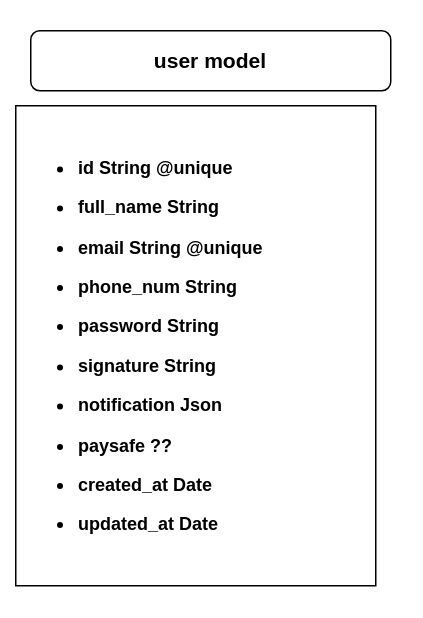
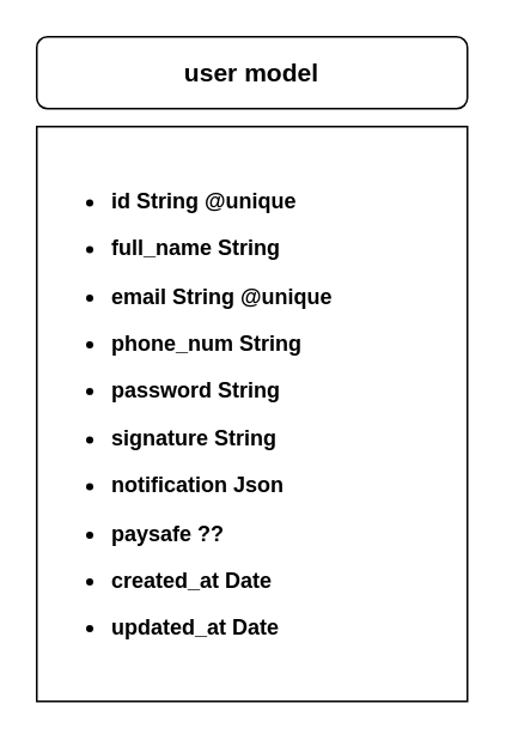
  <mxCell id="0" />
  <mxCell id="1" parent="0" />
- <mxCell id="2" value="&lt;h4&gt;&lt;/h4&gt;&lt;h2&gt;&lt;/h2&gt;&lt;h4&gt;&lt;/h4&gt;&lt;h4&gt;&lt;/h4&gt;&lt;h5&gt;&lt;/h5&gt;&lt;h3&gt;&lt;/h3&gt;&lt;h4&gt;&lt;ul&gt;&lt;li&gt;id String @unique&lt;/li&gt;&lt;/ul&gt;&lt;ul&gt;&lt;li&gt;full_name String&lt;/li&gt;&lt;/ul&gt;&lt;ul&gt;&lt;li&gt;email String @unique&lt;/li&gt;&lt;/ul&gt;&lt;ul&gt;&lt;li&gt;phone_num String&lt;/li&gt;&lt;/ul&gt;&lt;ul&gt;&lt;li&gt;password String&lt;/li&gt;&lt;/ul&gt;&lt;ul&gt;&lt;li&gt;signature String&lt;/li&gt;&lt;/ul&gt;&lt;ul&gt;&lt;li&gt;notification Json&lt;/li&gt;&lt;/ul&gt;&lt;ul&gt;&lt;li&gt;paysafe ??&lt;/li&gt;&lt;/ul&gt;&lt;ul&gt;&lt;li&gt;created_at Date&lt;/li&gt;&lt;/ul&gt;&lt;ul&gt;&lt;li&gt;updated_at Date&lt;/li&gt;&lt;/ul&gt;&lt;/h4&gt;" style="rounded=0;whiteSpace=wrap;html=1;align=left;" vertex="1" parent="1"><mxGeometry x="10" y="70" width="240" height="320" as="geometry" /></mxCell>
+ <mxCell id="2" value="&lt;h4&gt;&lt;/h4&gt;&lt;h2&gt;&lt;/h2&gt;&lt;h4&gt;&lt;/h4&gt;&lt;h4&gt;&lt;/h4&gt;&lt;h5&gt;&lt;/h5&gt;&lt;h3&gt;&lt;/h3&gt;&lt;h4&gt;&lt;ul&gt;&lt;li&gt;id String @unique&lt;/li&gt;&lt;/ul&gt;&lt;ul&gt;&lt;li&gt;full_name String&lt;/li&gt;&lt;/ul&gt;&lt;ul&gt;&lt;li&gt;email String @unique&lt;/li&gt;&lt;/ul&gt;&lt;ul&gt;&lt;li&gt;phone_num String&lt;/li&gt;&lt;/ul&gt;&lt;ul&gt;&lt;li&gt;password String&lt;/li&gt;&lt;/ul&gt;&lt;ul&gt;&lt;li&gt;signature String&lt;/li&gt;&lt;/ul&gt;&lt;ul&gt;&lt;li&gt;notification Json&lt;/li&gt;&lt;/ul&gt;&lt;ul&gt;&lt;li&gt;paysafe ??&lt;/li&gt;&lt;/ul&gt;&lt;ul&gt;&lt;li&gt;created_at Date&lt;/li&gt;&lt;/ul&gt;&lt;ul&gt;&lt;li&gt;updated_at Date&lt;/li&gt;&lt;/ul&gt;&lt;/h4&gt;" style="rounded=0;whiteSpace=wrap;html=1;align=left;" vertex="1" parent="1"><mxGeometry x="20" y="70" width="240" height="320" as="geometry" /></mxCell>
  <mxCell id="3" value="&lt;h3&gt;user model&lt;/h3&gt;" style="rounded=1;whiteSpace=wrap;html=1;" vertex="1" parent="1"><mxGeometry x="20" y="20" width="240" height="40" as="geometry" /></mxCell>
